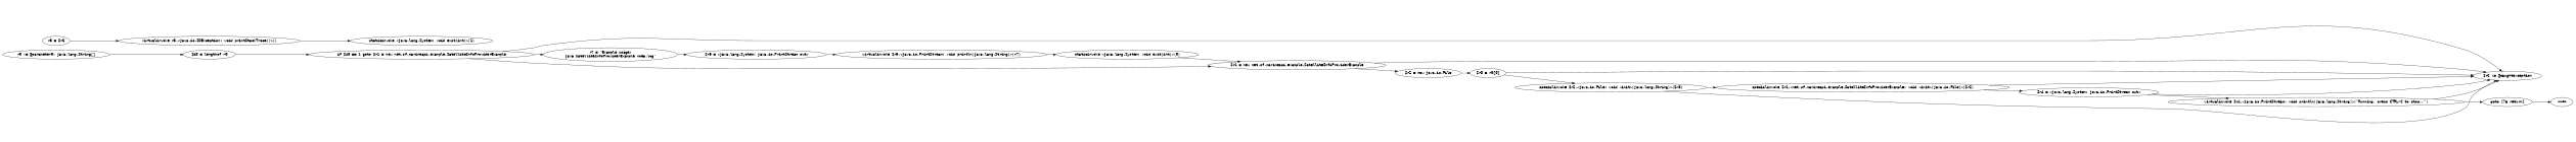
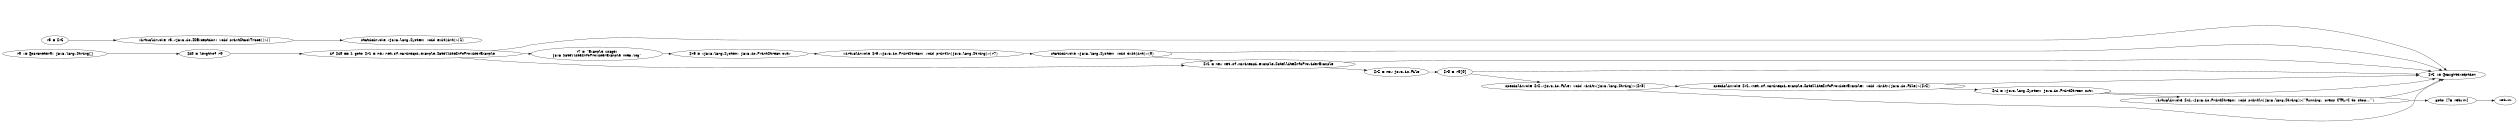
  digraph {
    fontname="DejaVu Sans Mono"
    rankdir=LR
    node [fontname="DejaVu Sans Mono"]
    edge [fontname="DejaVu Sans Mono"]
    "r0 := @parameter0: java.lang.String[]"
    "$i0 = lengthof r0"
    "if $i0 == 1 goto $r1 = new net.sf.marineapi.example.SatelliteInfoProviderExample"
    "r7 = \"Example usage:\njava SatelliteInfoProviderExample nmea.log\""
    "$r1 = new net.sf.marineapi.example.SatelliteInfoProviderExample"
    "$r6 := @caughtexception"
    "$r5 = <java.lang.System: java.io.PrintStream out>"
    "$r2 = new java.io.File"
    "virtualinvoke $r5.<java.io.PrintStream: void println(java.lang.String)>(r7)"
    "staticinvoke <java.lang.System: void exit(int)>(0)"
    "$r3 = r0[0]"
    "specialinvoke $r2.<java.io.File: void <init>(java.lang.String)>($r3)"
    "specialinvoke $r1.<net.sf.marineapi.example.SatelliteInfoProviderExample: void <init>(java.io.File)>($r2)"
    "$r4 = <java.lang.System: java.io.PrintStream out>"
    "virtualinvoke $r4.<java.io.PrintStream: void println(java.lang.String)>(\"Running, press CTRL-C to stop..\")"
    "goto [?= return]"
-   return [label=nmea]
+   return
    "r8 = $r6"
    "virtualinvoke r8.<java.io.IOException: void printStackTrace()>()"
    "staticinvoke <java.lang.System: void exit(int)>(1)"
    "r0 := @parameter0: java.lang.String[]" -> "$i0 = lengthof r0"
    "$i0 = lengthof r0" -> "if $i0 == 1 goto $r1 = new net.sf.marineapi.example.SatelliteInfoProviderExample"
    "if $i0 == 1 goto $r1 = new net.sf.marineapi.example.SatelliteInfoProviderExample" -> "r7 = \"Example usage:\njava SatelliteInfoProviderExample nmea.log\""
    "if $i0 == 1 goto $r1 = new net.sf.marineapi.example.SatelliteInfoProviderExample" -> "$r1 = new net.sf.marineapi.example.SatelliteInfoProviderExample"
    "if $i0 == 1 goto $r1 = new net.sf.marineapi.example.SatelliteInfoProviderExample" -> "$r6 := @caughtexception"
    "r7 = \"Example usage:\njava SatelliteInfoProviderExample nmea.log\"" -> "$r5 = <java.lang.System: java.io.PrintStream out>"
    "$r1 = new net.sf.marineapi.example.SatelliteInfoProviderExample" -> "$r6 := @caughtexception"
    "$r1 = new net.sf.marineapi.example.SatelliteInfoProviderExample" -> "$r2 = new java.io.File"
    "$r5 = <java.lang.System: java.io.PrintStream out>" -> "virtualinvoke $r5.<java.io.PrintStream: void println(java.lang.String)>(r7)"
    "$r2 = new java.io.File" -> "$r3 = r0[0]"
    "virtualinvoke $r5.<java.io.PrintStream: void println(java.lang.String)>(r7)" -> "staticinvoke <java.lang.System: void exit(int)>(0)"
    "staticinvoke <java.lang.System: void exit(int)>(0)" -> "$r1 = new net.sf.marineapi.example.SatelliteInfoProviderExample"
+   "staticinvoke <java.lang.System: void exit(int)>(0)" -> "$r6 := @caughtexception"
    "$r3 = r0[0]" -> "$r6 := @caughtexception"
    "$r3 = r0[0]" -> "specialinvoke $r2.<java.io.File: void <init>(java.lang.String)>($r3)"
    "specialinvoke $r2.<java.io.File: void <init>(java.lang.String)>($r3)" -> "$r6 := @caughtexception"
    "specialinvoke $r2.<java.io.File: void <init>(java.lang.String)>($r3)" -> "specialinvoke $r1.<net.sf.marineapi.example.SatelliteInfoProviderExample: void <init>(java.io.File)>($r2)"
    "specialinvoke $r1.<net.sf.marineapi.example.SatelliteInfoProviderExample: void <init>(java.io.File)>($r2)" -> "$r6 := @caughtexception"
    "specialinvoke $r1.<net.sf.marineapi.example.SatelliteInfoProviderExample: void <init>(java.io.File)>($r2)" -> "$r4 = <java.lang.System: java.io.PrintStream out>"
    "$r4 = <java.lang.System: java.io.PrintStream out>" -> "$r6 := @caughtexception"
    "$r4 = <java.lang.System: java.io.PrintStream out>" -> "virtualinvoke $r4.<java.io.PrintStream: void println(java.lang.String)>(\"Running, press CTRL-C to stop..\")"
    "virtualinvoke $r4.<java.io.PrintStream: void println(java.lang.String)>(\"Running, press CTRL-C to stop..\")" -> "$r6 := @caughtexception"
    "virtualinvoke $r4.<java.io.PrintStream: void println(java.lang.String)>(\"Running, press CTRL-C to stop..\")" -> "goto [?= return]"
    "goto [?= return]" -> return
    "r8 = $r6" -> "virtualinvoke r8.<java.io.IOException: void printStackTrace()>()"
    "virtualinvoke r8.<java.io.IOException: void printStackTrace()>()" -> "staticinvoke <java.lang.System: void exit(int)>(1)"
  }
